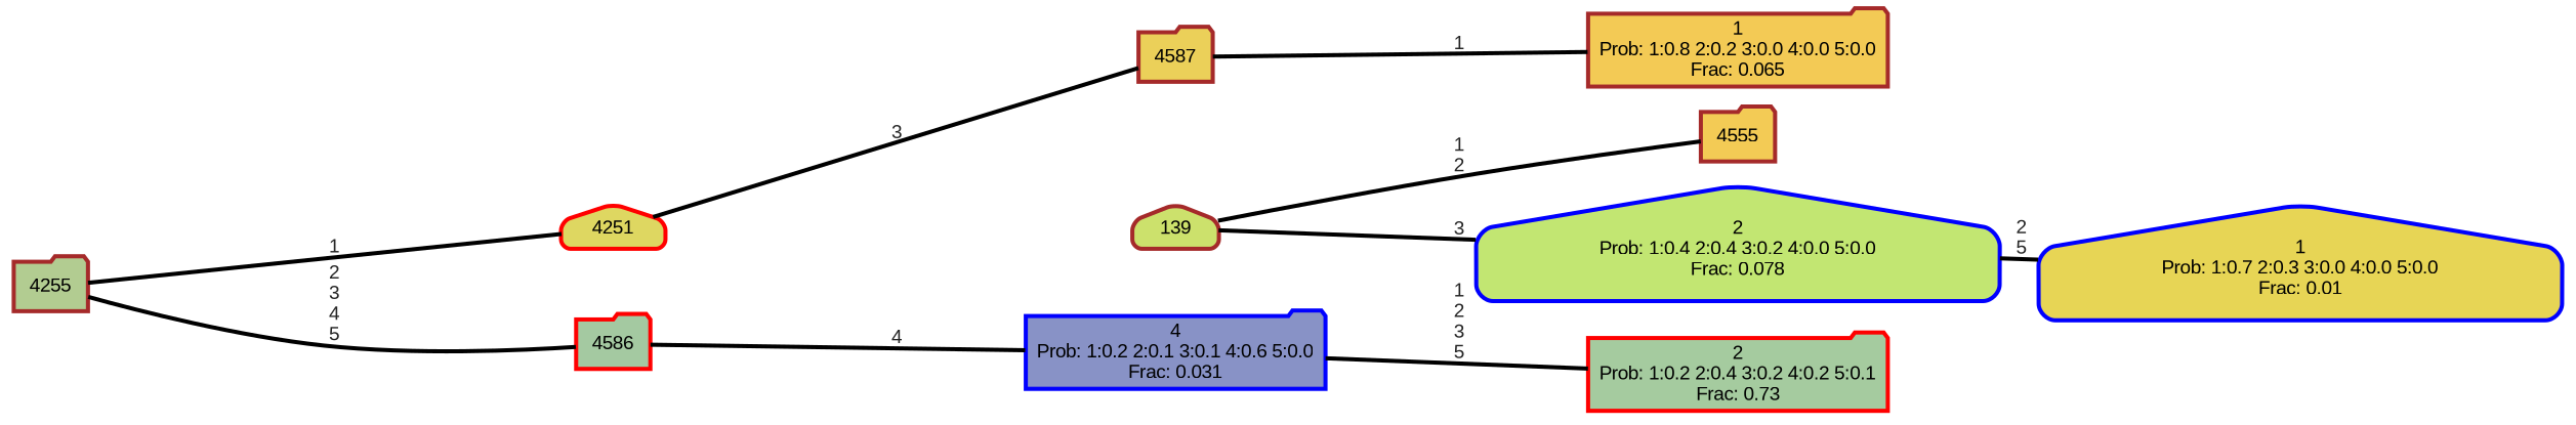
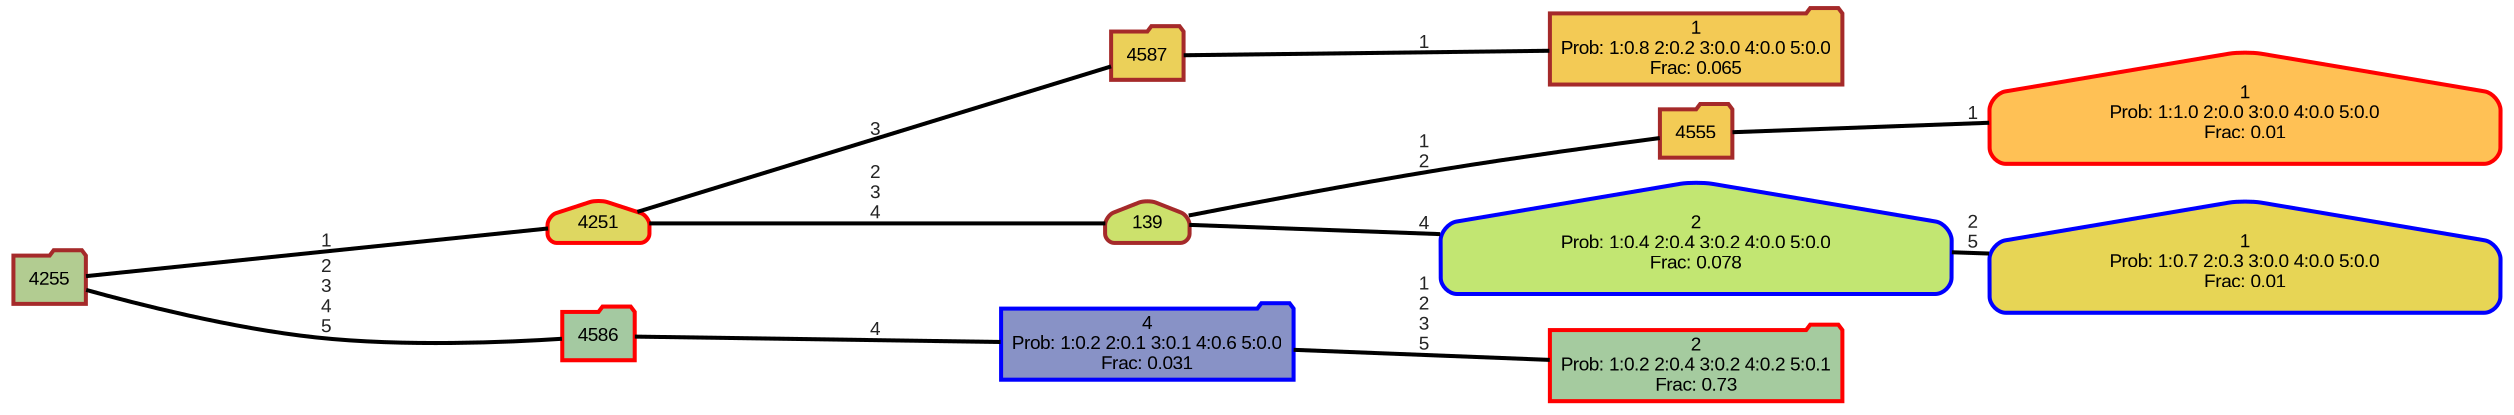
  graph {
    fontname="Liberation Sans"
    rankdir=LR
    ranksep="0 equally"
    splines=straight
    node [color=brown fontcolor=black fontname="Liberation Sans" penwidth=3 shape=folder style="filled, rounded"]
    edge [color=black fontcolor=grey14 fontname="Liberation Sans" fontweight=bold penwidth=3]
    n1 [fillcolor="#f3ca55" label="1\nProb: 1:0.8 2:0.2 3:0.0 4:0.0 5:0.0\nFrac: 0.065"]
    n2 [fillcolor="#ebd059" label=4587]
    n3 [color=red fillcolor="#ded761" label=4251 shape=house]
    n4 [fillcolor="#cce16c" label=139 shape=house]
    n5 [fillcolor="#f3cb55" label=4555]
    n6 [color=blue fillcolor="#c2e672" label="2\nProb: 1:0.4 2:0.4 3:0.2 4:0.0 5:0.0\nFrac: 0.078" shape=house]
+   n7 [color=red fillcolor="#ffc155" label="1\nProb: 1:1.0 2:0.0 3:0.0 4:0.0 5:0.0\nFrac: 0.01" shape=house]
    n8 [color=blue fillcolor="#e7d555" label="1\nProb: 1:0.7 2:0.3 3:0.0 4:0.0 5:0.0\nFrac: 0.01" shape=house]
    n9 [fillcolor="#b2cc91" label=4255]
    n10 [color=red fillcolor="#a4c9a1" label=4586]
    n11 [color=blue fillcolor="#8892c6" label="4\nProb: 1:0.2 2:0.1 3:0.1 4:0.6 5:0.0\nFrac: 0.031"]
    n12 [color=red fillcolor="#a5cb9f" label="2\nProb: 1:0.2 2:0.4 3:0.2 4:0.2 5:0.1\nFrac: 0.73"]
    subgraph sub_1 {
      rank=same
    }
    n2 -- n1 [label=" 1"]
    n3 -- n2 [label=" 3"]
+   n3 -- n4 [label=" 2\n 3\n 4"]
    n4 -- n5 [label=" 1\n 2"]
-   n4 -- n6 [label=" 3"]
+   n4 -- n6 [label=" 4"]
+   n5 -- n7 [label=" 1"]
    n6 -- n8 [label=" 2\n 5"]
    n9 -- n3 [label=" 1"]
    n9 -- n10 [label=" 2\n 3\n 4\n 5"]
    n10 -- n11 [label=" 4"]
    n11 -- n12 [label=" 1\n 2\n 3\n 5"]
  }
